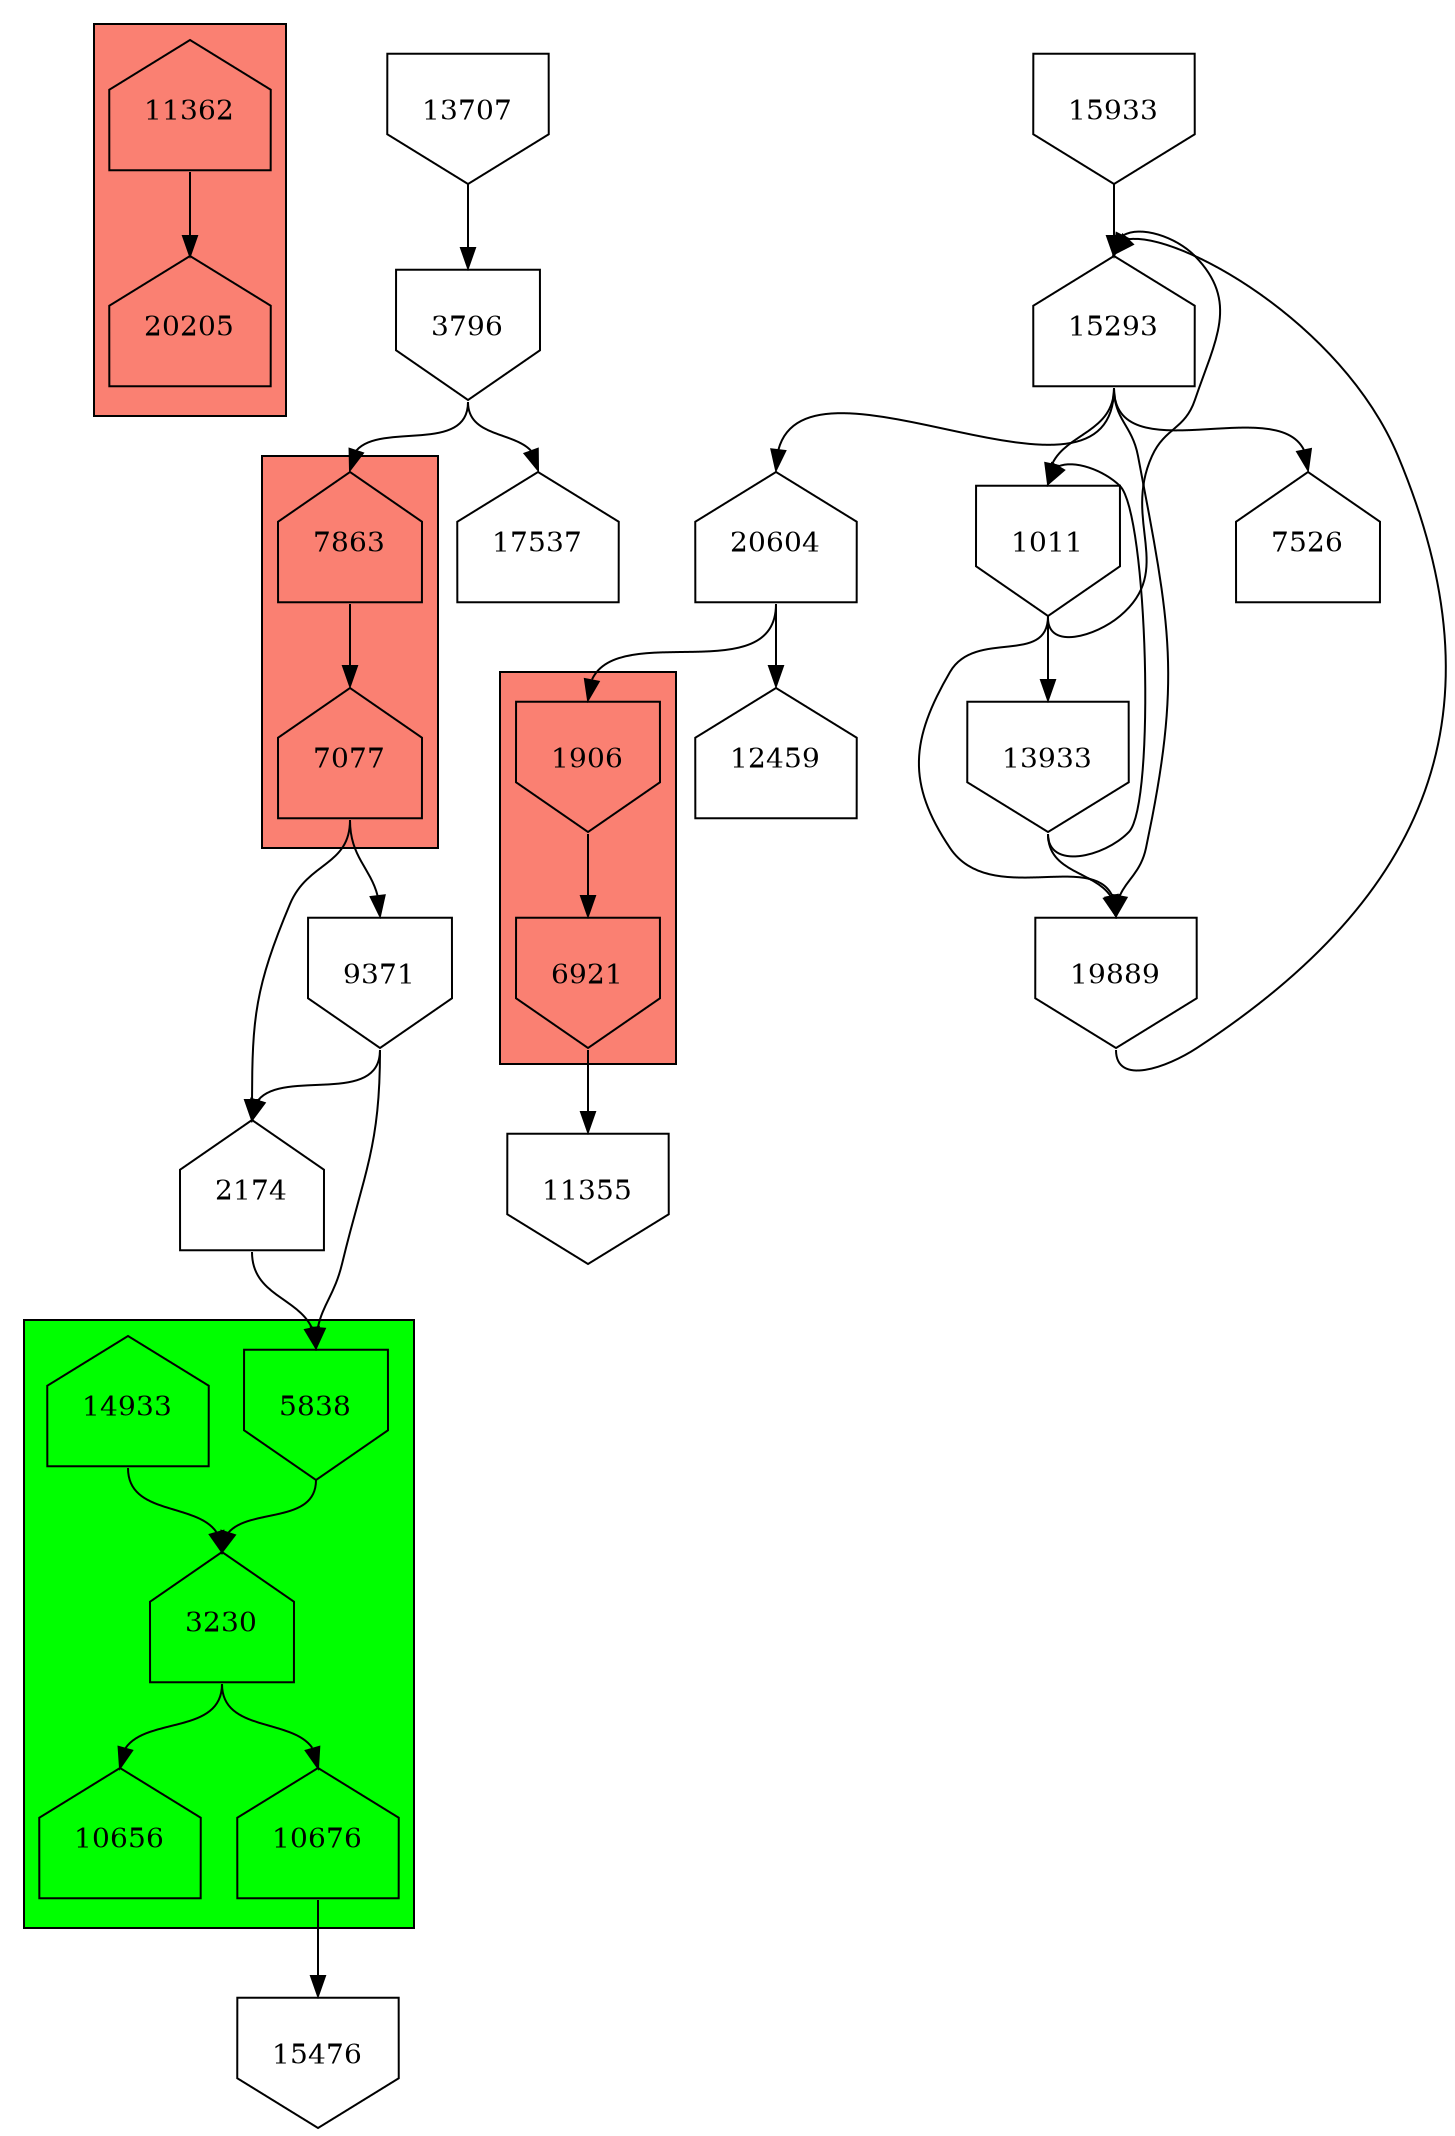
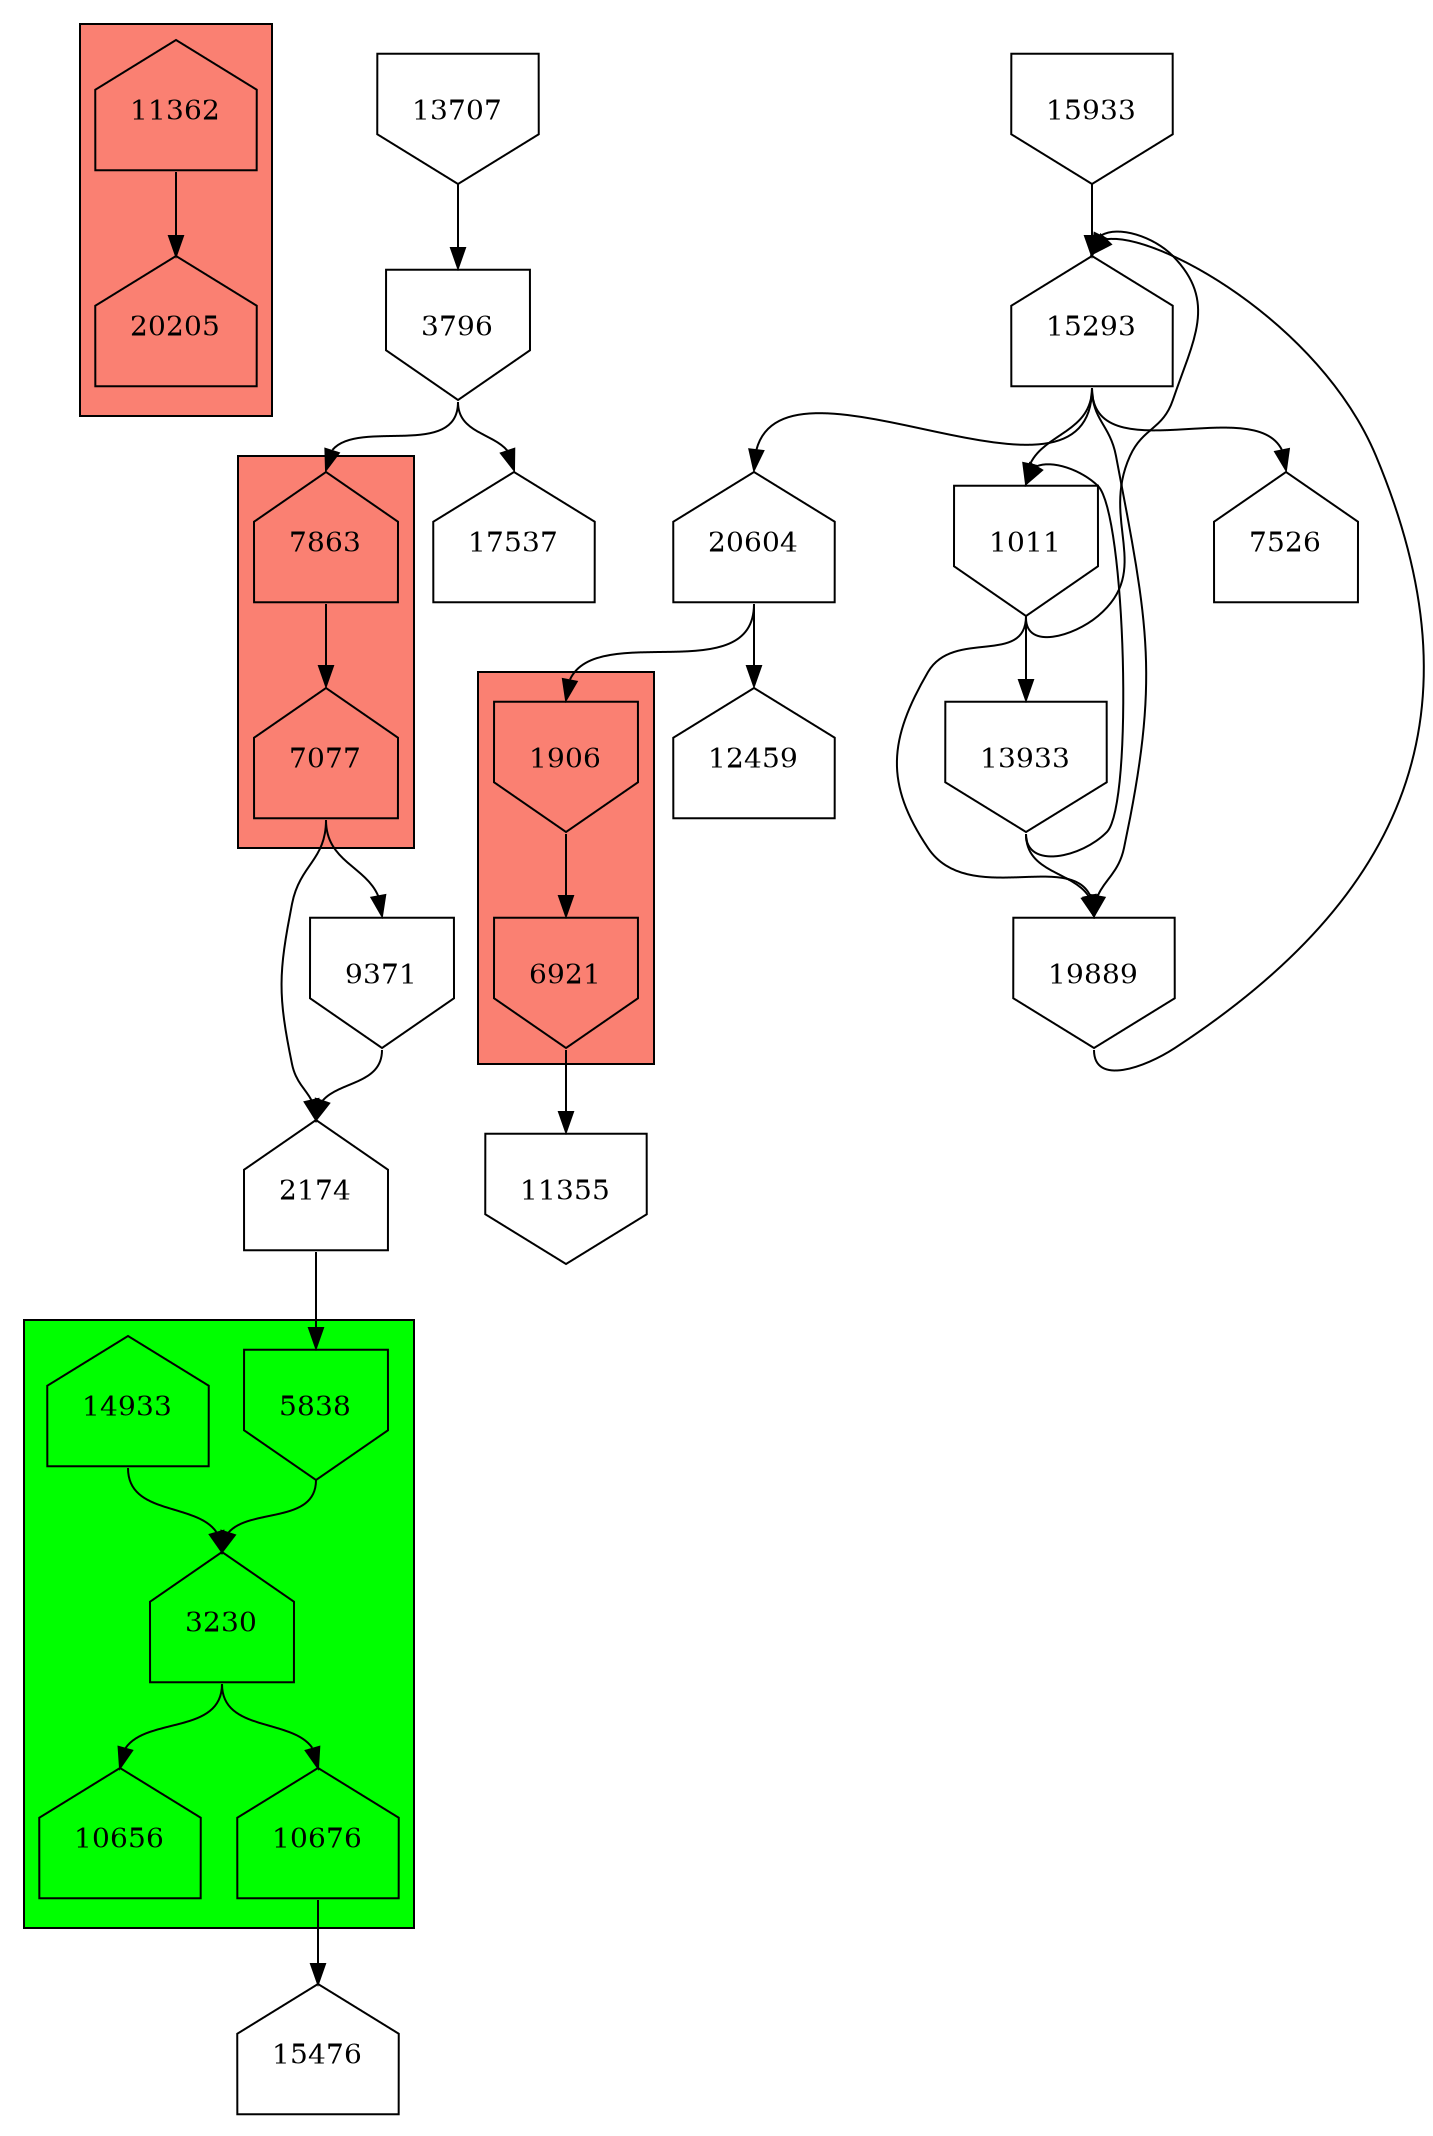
  digraph {
    node [shape=house]
    edge [headport=n tailport=s]
    11362 [height=1 width=1]
    20205 [height=1 width=1]
    7863 [height=1 width=1]
    7077 [height=1 width=1]
    5838 [height=1 shape=invhouse width=1]
    14933 [height=1 width=1]
    3230 [height=1 width=1]
    10656 [height=1 width=1]
    10676 [height=1 width=1]
    1906 [height=1 shape=invhouse width=1]
    6921 [height=1 shape=invhouse width=1]
    2174 [height=1 width=1]
    9371 [height=1 shape=invhouse width=1]
-   15476 [height=1 shape=invhouse width=1]
+   15476 [height=1 width=1]
    11355 [height=1 shape=invhouse width=1]
    3796 [height=1 shape=invhouse width=1]
    17537 [height=1 width=1]
    13707 [height=1 shape=invhouse width=1]
    20604 [height=1 width=1]
    12459 [height=1 width=1]
    15293 [height=1 width=1]
    1011 [height=1 shape=invhouse width=1]
    19889 [height=1 shape=invhouse width=1]
    7526 [height=1 width=1]
    13933 [height=1 shape=invhouse width=1]
    15933 [height=1 shape=invhouse width=1]
    subgraph cluster_1 {
      fillcolor=salmon
      style=filled
      11362
      20205
    }
    subgraph cluster_2 {
      fillcolor=salmon
      style=filled
      7863
      7077
    }
    subgraph cluster_3 {
      fillcolor=green
      style=filled
      5838
      14933
      3230
      10656
      10676
    }
    subgraph cluster_4 {
      fillcolor=salmon
      style=filled
      1906
      6921
    }
    11362 -> 20205
    7863 -> 7077
    7077 -> 2174
    7077 -> 9371
    5838 -> 3230
    14933 -> 3230
    3230 -> 10656
    3230 -> 10676
    10676 -> 15476
    1906 -> 6921
    6921 -> 11355
    2174 -> 5838
-   9371 -> 5838
    9371 -> 2174
    3796 -> 7863
    3796 -> 17537
    13707 -> 3796
    20604 -> 1906
    20604 -> 12459
    15293 -> 20604
    15293 -> 1011
    15293 -> 19889
    15293 -> 7526
    1011 -> 15293
    1011 -> 19889
    1011 -> 13933
    19889 -> 15293
    13933 -> 1011
    13933 -> 19889
    15933 -> 15293
  }
